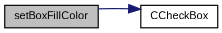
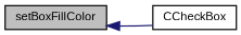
  digraph {
    rankdir=LR
    node [color=black fontname=Arial fontsize=9 shape=record]
    n1 [fillcolor=grey75 fontcolor=black height=0.2 label=setBoxFillColor style=filled width=0.4]
    n2 [height=0.2 label=CCheckBox width=0.4]
-   n2 -> n1 [color=midnightblue dir=back fontname=Arial fontsize=9 labelfontname=Arial labelfontsize=9 style=solid]
+   n1 -> n2 [color=midnightblue dir=back fontname=Arial fontsize=9 labelfontname=Arial labelfontsize=9 style=solid]
  }
